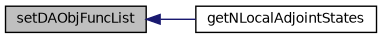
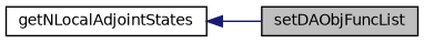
  digraph {
    rankdir=LR
    node [color=black fontname=Helvetica fontsize=10 shape=record]
    n1 [fillcolor=grey75 fontcolor=black height=0.2 label=setDAObjFuncList style=filled width=0.4]
    n2 [height=0.2 label=getNLocalAdjointStates width=0.4]
-   n1 -> n2 [color=midnightblue dir=back fontname=Helvetica fontsize=10 labelfontname=Helvetica labelfontsize=10 style=solid]
+   n2 -> n1 [color=midnightblue dir=back fontname=Helvetica fontsize=10 labelfontname=Helvetica labelfontsize=10 style=solid]
  }
